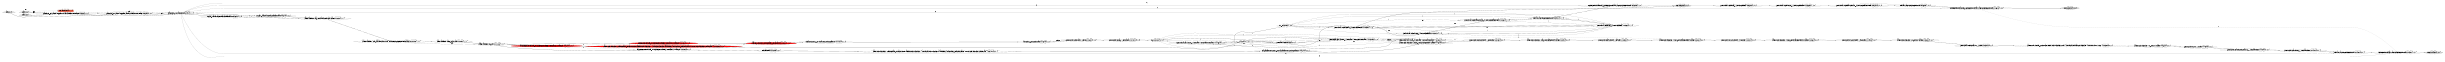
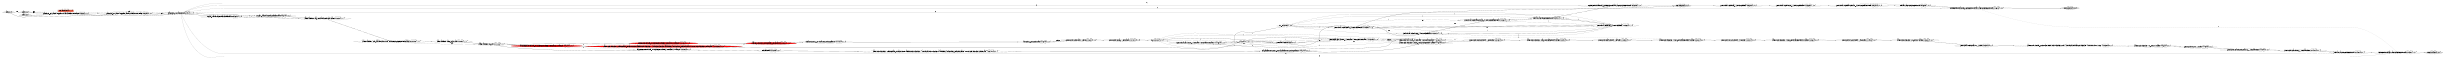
  digraph {
    rankdir=LR
    node [fillcolor=white shape=ellipse style=filled]
    edge [style=bold]
    n1 [label="System.out.format(\"Class %f F1 score = %f\",metrics.labels()(i(,metrics.fMeasure(metrics.labels()(i())@@@23@@@['1', '1', '0']"]
    n2 [label="i++@@@20@@@['1', '1', '0']"]
    n3 [label="int i = 0@@@24@@@['1', '0', '0']"]
    n4 [label="BinaryClassificationMetrics metrics = new BinaryClassificationMetrics(predictionAndLabels.rdd())@@@21@@@['0', '0', '1']"]
    n5 [label="System.out.format(\"Class %f precision = %f\",metrics.labels()(i(,metrics.precision(metrics.labels()(i())@@@21@@@['1', '1', '0']"]
    n6 [label="i < metrics.labels().length@@@19@@@['0', '1', '0']" shape=diamond]
    n7 [label="System.out.format(\"Class %f recall = %f\",metrics.labels()(i(,metrics.recall(metrics.labels()(i())@@@22@@@['1', '1', '0']"]
    n8 [label="System.out.format(\"Weighted F1 score = %f\",metrics.weightedFMeasure())@@@27@@@['1', '1', '0']"]
    n9 [label="System.out.format(\"Weighted false positive rate = %f\",metrics.weightedFalsePositiveRate())@@@28@@@['1', '1', '0']"]
    n10 [label="System.out.format(\"Weighted precision = %f\",metrics.weightedPrecision())@@@25@@@['1', '1', '0']"]
    n11 [label="model.save(sc,\"target/tmp/LogisticRegressionModel\")@@@29@@@['1', '1', '0']"]
    n12 [label="System.out.format(\"Weighted recall = %f\",metrics.weightedRecall())@@@26@@@['1', '1', '0']"]
    n13 [label="model.clearThreshold()@@@13@@@['0', '0', '1']"]
    n14 [label="JavaRDD<Tuple2<Object,Object>> predictionAndLabels = test.map(new Function<LabeledPoint,Tuple2<Object,Object>>(){@Override public Tuple2<Object,Object> call(LabeledPoint p){Double prediction = model.predict(p.features())return new Tuple2<Object,Object>(prediction,p.label())}})@@@14@@@['0', '0', '1']"]
    n15 [label="JavaRDD<Tuple2<Object,Object>> precision = metrics.precisionByThreshold().toJavaRDD()@@@22@@@['0', '0', '1']"]
    n16 [label="System.out.println(\"Precision by threshold: \" + precision.collect())@@@23@@@['0', '0', '1']"]
    n17 [label="LogisticRegressionModel.load(sc,\"target/tmp/LogisticRegressionModel\")@@@43@@@['0', '0', '1']"]
    n18 [fillcolor=lightgray label="sc.stop()@@@44@@@['0', '0', '1']"]
    n19 [label="JavaRDD<LabeledPoint> training = splits(0(.cache()@@@10@@@['1', '1', '1']"]
    n20 [label="JavaRDD<LabeledPoint> test = splits(1(@@@11@@@['1', '1', '1']"]
    n21 [fillcolor=red label="LogisticRegressionModel model = new LogisticRegressionWithLBFGS().setNumClasses(3).run(training.rdd())@@@12@@@['0', '1', '0']"]
    n22 [label="final LogisticRegressionModel model = new LogisticRegressionWithLBFGS().setNumClasses(2).run(training.rdd())@@@12@@@['0', '0', '1']"]
    n23 [fillcolor=red label="final LogisticRegressionModel model = new LogisticRegressionWithLBFGS().setNumClasses(3).run(training.rdd())@@@12@@@['1', '0', '0']"]
    n24 [label="JavaRDD<Double> thresholds = precision.map(new Function<Tuple2<Object,Object>,Double>(){@Override public Double call(Tuple2<Object,Object> t){return new Double(t._1().toString())}})@@@32@@@['0', '0', '1']"]
    n25 [label="JavaRDD<Tuple2<Object,Object>> roc = metrics.roc().toJavaRDD()@@@38@@@['0', '0', '1']"]
    n26 [label="System.out.println(\"ROC curve: \" + roc.collect())@@@39@@@['0', '0', '1']"]
    n27 [label="int i = 0@@@18@@@['0', '1', '0']"]
    n28 [label="LogisticRegressionModel sameModel = LogisticRegressionModel.load(sc,\"target/tmp/LogisticRegressionModel\")@@@36@@@['1', '0', '0']"]
    n29 [fillcolor=lightgray label="sc.stop()@@@37@@@['1', '0', '0']"]
    n30 [label="JavaRDD<Tuple2<Object,Object>> recall = metrics.recallByThreshold().toJavaRDD()@@@24@@@['0', '0', '1']"]
    n31 [fillcolor=lightgray label="sc.stop()@@@31@@@['1', '1', '0']"]
    n32 [label="JavaRDD<Tuple2<Object,Object>> f1Score = metrics.fMeasureByThreshold().toJavaRDD()@@@26@@@['0', '0', '1']"]
    n33 [label="LogisticRegressionModel sameModel = LogisticRegressionModel.load(sc,\"target/tmp/LogisticRegressionModel\")@@@30@@@['0', '1', '0']"]
    n34 [label="SparkContext sc = new SparkContext(conf)@@@4@@@['1', '1', '1']"]
    n35 [label="model.save(sc,\"target/tmp/LogisticRegressionModel\")@@@42@@@['0', '0', '1']"]
    n36 [label="model.save(sc,\"target/tmp/LogisticRegressionModel\")@@@35@@@['1', '0', '0']"]
    n37 [label="String path = \"data/mllib/sample_binary_classification_data.txt\"@@@5@@@['0', '0', '1']"]
    n38 [label="String path = \"data/mllib/sample_multiclass_classification_data.txt\"@@@5@@@['1', '1', '0']"]
    n39 [label="JavaRDD<LabeledPoint> data = MLUtils.loadLibSVMFile(sc,path).toJavaRDD()@@@6@@@['1', '1', '1']"]
    n40 [label="System.out.format(\"Weighted recall = %f\",metrics.weightedRecall())@@@32@@@['1', '0', '0']"]
    n41 [label="System.out.format(\"Weighted F1 score = %f\",metrics.weightedFMeasure())@@@33@@@['1', '0', '0']"]
    n42 [fillcolor=red label="JavaPairRDD<Object,Object> predictionAndLabels = test.mapToPair(null)@@@13@@@['0', '1', '0']"]
    n43 [label="MulticlassMetrics metrics = new MulticlassMetrics(predictionAndLabels.rdd())@@@14@@@['0', '1', '0']"]
    n44 [label="System.out.println(\"Recall by threshold: \" + recall.collect())@@@25@@@['0', '0', '1']"]
    n45 [fillcolor=lightgray label="main['0', '1', '0']" shape=diamond]
    n46 [label="SparkConf conf = new SparkConf().setAppName(\"Multi class Classification Metrics Example\")@@@3@@@['1', '1', '0']"]
    n47 [fillcolor=tomato label="String(( args@@@2@@@['1', '1', '1']" shape=box]
    n48 [label="SparkConf conf = new SparkConf().setAppName(\"Java Binary Classification Metrics Example\")@@@3@@@['0', '0', '1']"]
    n49 [fillcolor=lightgray label="main['0', '0', '1']" shape=diamond]
    n50 [label="System.out.println(\"Area under precision-recall curve = \" + metrics.areaUnderPR())@@@40@@@['0', '0', '1']"]
    n51 [label="System.out.println(\"Area under ROC = \" + metrics.areaUnderROC())@@@41@@@['0', '0', '1']"]
    n52 [fillcolor=red label="JavaRDD<Tuple2<Object,Object>> predictionAndLabels = test.map(new Function<LabeledPoint,Tuple2<Object,Object>>(){public Tuple2<Object,Object> call(LabeledPoint p){Double prediction = model.predict(p.features())return new Tuple2<Object,Object>(prediction,p.label())}})@@@13@@@['1', '0', '0']"]
    n53 [label="System.out.println(\"F1 Score by threshold: \" + f1Score.collect())@@@27@@@['0', '0', '1']"]
    n54 [label="Matrix confusion = metrics.confusionMatrix()@@@15@@@['0', '1', '0']"]
    n55 [label="System.out.println(\"Confusion matrix: \" + confusion)@@@16@@@['0', '1', '0']"]
    n56 [label="System.out.println(\"Accuracy = \" + metrics.accuracy())@@@17@@@['0', '1', '0']"]
    n57 [label="System.out.println(\"Precision-recall curve: \" + prc.collect())@@@31@@@['0', '0', '1']"]
    n58 [label="JavaRDD<LabeledPoint>(( splits = data.randomSplit(new double((((edu.fdu.CPPDG.tinypdg.pe.ExpressionInfo@1a7fa5d,11L)@@@7@@@['1', '1', '1']"]
    n59 [fillcolor=lightgray label="main['1', '0', '0']" shape=diamond]
    n60 [label="System.out.format(\"Weighted false positive rate = %f\",metrics.weightedFalsePositiveRate())@@@34@@@['1', '0', '0']"]
    n61 [label="JavaRDD<Tuple2<Object,Object>> prc = metrics.pr().toJavaRDD()@@@30@@@['0', '0', '1']"]
    n62 [label="JavaRDD<Tuple2<Object,Object>> f2Score = metrics.fMeasureByThreshold(2.0).toJavaRDD()@@@28@@@['0', '0', '1']"]
    n63 [label="System.out.println(\"F2 Score by threshold: \" + f2Score.collect())@@@29@@@['0', '0', '1']"]
    n1 -> n2
    n1 -> n3
    n2 -> n1 [label=i style=solid]
    n2 -> n4 [label=0 style=dashed]
    n2 -> n5
    n2 -> n5 [label=i style=solid]
    n2 -> n6
    n2 -> n6 [label=i style=solid]
    n2 -> n7 [label=i style=solid]
    n3 -> n8 [label=i style=solid]
    n3 -> n9 [label=i style=solid]
    n3 -> n10
    n3 -> n10 [label=i style=solid]
    n3 -> n11 [label=i style=solid]
    n3 -> n12 [label=i style=solid]
    n4 -> n15
    n5 -> n7
    n5 -> n7 [label=confusion style=solid]
    n5 -> n15 [label=0 style=dashed]
    n6 -> n1 [label=true style=dotted]
    n6 -> n5 [label=true style=dotted]
    n6 -> n5
    n6 -> n7 [label=true style=dotted]
    n6 -> n10
    n7 -> n1
    n7 -> n16 [label=0 style=dashed]
    n8 -> n9
    n9 -> n11
    n10 -> n8 [label=true style=dotted]
    n10 -> n8
    n10 -> n9 [label=true style=dotted]
    n10 -> n11 [label=true style=dotted]
    n10 -> n12
    n10 -> n12 [label=true style=dotted]
    n10 -> n31
    n10 -> n32 [label=0 style=dashed]
    n11 -> n12
    n11 -> n33
    n12 -> n8
    n12 -> n8 [label=i style=solid]
    n12 -> n9 [label=i style=solid]
    n12 -> n10
    n12 -> n10 [label=i style=solid]
    n12 -> n11 [label=i style=solid]
    n13 -> n14
    n14 -> n4
    n15 -> n16
    n16 -> n30
    n17 -> n18
    n19 -> n20
    n20 -> n21
    n20 -> n22
    n20 -> n23
    n21 -> n42
    n22 -> n13
    n23 -> n21 [label=0 style=dashed]
    n23 -> n22 [label=0 style=dashed]
    n23 -> n52
    n24 -> n25
    n25 -> n26
    n26 -> n50
    n27 -> n1 [label=i style=solid]
    n27 -> n2 [label=i style=solid]
    n27 -> n5 [label=i style=solid]
    n27 -> n6
    n27 -> n6 [label=i style=solid]
    n27 -> n7 [label=i style=solid]
    n28 -> n17 [label=0 style=dashed]
    n28 -> n29
    n30 -> n44
    n31 -> n40
    n32 -> n53
    n33 -> n31
    n34 -> n11 [label=sc style=solid]
    n34 -> n17 [label=sc style=solid]
    n34 -> n28 [label=sc style=solid]
    n34 -> n33 [label=sc style=solid]
    n34 -> n35 [label=sc style=solid]
    n34 -> n36 [label=sc style=solid]
    n34 -> n37
    n34 -> n38
    n35 -> n17
    n36 -> n28
    n37 -> n39
    n38 -> n37 [label=0 style=dashed]
    n38 -> n39
    n39 -> n58
    n40 -> n41
    n41 -> n60
    n42 -> n43
    n43 -> n54
    n44 -> n32
    n45 -> n46
    n45 -> n47 [label=true style=dotted]
    n46 -> n34 [label=conf style=solid]
    n46 -> n34
    n46 -> n48 [label=0 style=dashed]
    n48 -> n34
    n48 -> n34 [label=conf style=solid]
-   n49 -> n47 [label=true style=dotted]
+   n49 -> n45 [label=true style=dotted]
    n49 -> n48
    n50 -> n51
    n51 -> n35
    n52 -> n2
    n52 -> n42 [label=0 style=dashed]
    n53 -> n62
    n54 -> n55
    n54 -> n55 [label=confusion style=solid]
    n55 -> n56
    n56 -> n27
    n57 -> n24
    n58 -> n19
    n58 -> n20 [label=splits style=solid]
    n59 -> n46
    n59 -> n47 [label=conf style=dotted]
    n60 -> n36
    n61 -> n57
    n62 -> n63
    n63 -> n61
  }
